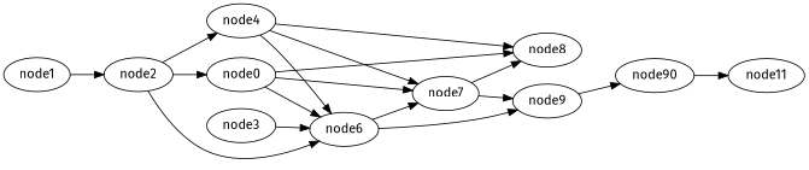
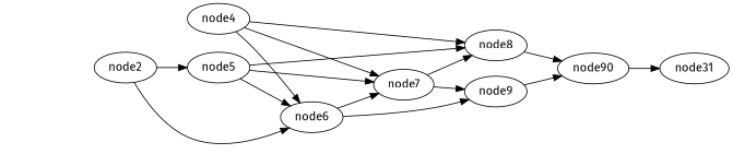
  digraph {
    fontname="Fira Sans"
    rankdir=LR
    node [fontname="Fira Sans"]
    edge [fontname="Fira Sans"]
    n1 [label=node90]
-   node11
+   node11 [label=node31]
    node9
    node8
    node7
    node6
-   node5 [label=node0]
+   node5
    node4
-   node3
    node2
-   node1
    n1 -> node11
    node9 -> n1
+   node8 -> n1
    node7 -> node9
    node7 -> node8
    node6 -> node9
    node6 -> node7
    node5 -> node8
    node5 -> node7
    node5 -> node6
    node4 -> node8
    node4 -> node7
    node4 -> node6
-   node3 -> node6
    node2 -> node6
    node2 -> node5
-   node2 -> node4
-   node1 -> node2
  }
